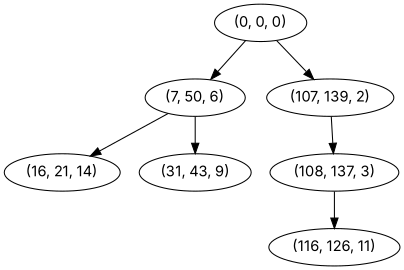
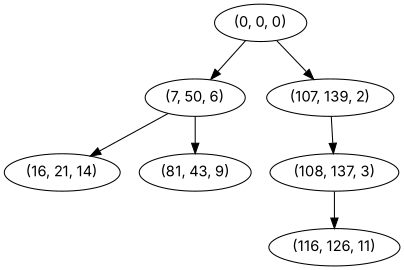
  digraph {
    fontname=Inter
    node [fontname=Inter]
    edge [fontname=Inter]
    "(0, 0, 0)"
    "(7, 50, 6)"
    "(107, 139, 2)"
    "(16, 21, 14)"
-   "(31, 43, 9)"
+   "(31, 43, 9)" [label="(81, 43, 9)"]
    "(108, 137, 3)"
    "(116, 126, 11)"
    "(0, 0, 0)" -> "(7, 50, 6)"
    "(0, 0, 0)" -> "(107, 139, 2)"
    "(7, 50, 6)" -> "(16, 21, 14)"
    "(7, 50, 6)" -> "(31, 43, 9)"
    "(107, 139, 2)" -> "(108, 137, 3)"
    "(108, 137, 3)" -> "(116, 126, 11)"
  }
